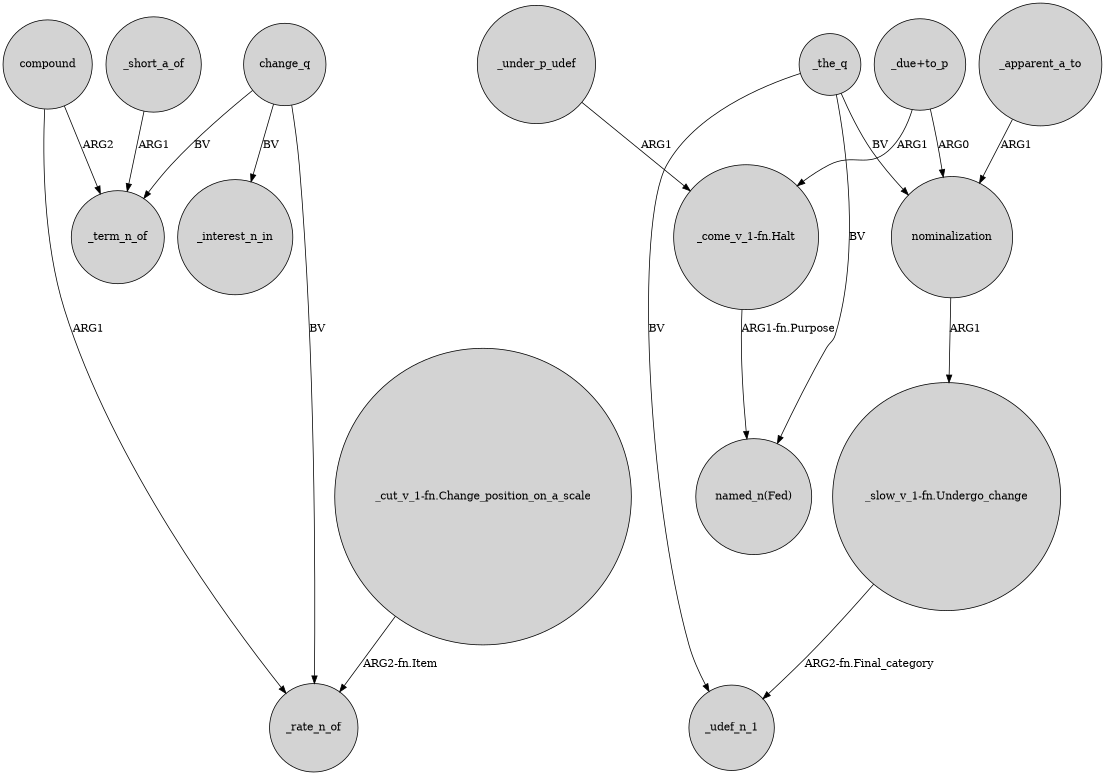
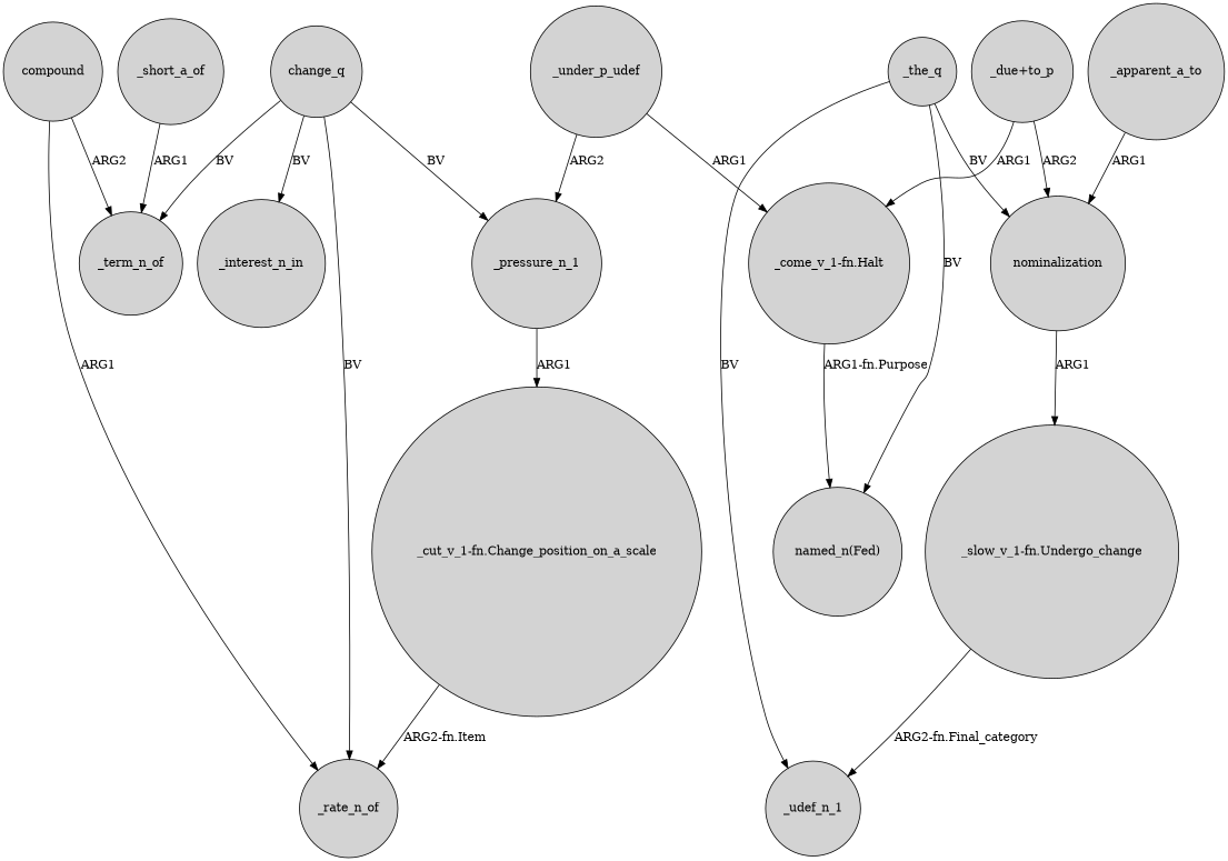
  digraph {
    node [shape=circle style=filled]
    n1 [label=change_q]
    _term_n_of
    _interest_n_in
    _rate_n_of
+   _pressure_n_1
    "_cut_v_1-fn.Change_position_on_a_scale"
    _the_q
    nominalization
    n9 [label=_udef_n_1]
    "named_n(Fed)"
    "_slow_v_1-fn.Undergo_change"
    "_due+to_p"
    "_come_v_1-fn.Halt"
    compound
    _apparent_a_to
    n16 [label=_under_p_udef]
    _short_a_of
    n1 -> _term_n_of [label=BV]
    n1 -> _interest_n_in [label=BV]
    n1 -> _rate_n_of [label=BV]
+   n1 -> _pressure_n_1 [label=BV]
+   _pressure_n_1 -> "_cut_v_1-fn.Change_position_on_a_scale" [label=ARG1]
    "_cut_v_1-fn.Change_position_on_a_scale" -> _rate_n_of [label="ARG2-fn.Item"]
    _the_q -> nominalization [label=BV]
    _the_q -> n9 [label=BV]
    _the_q -> "named_n(Fed)" [label=BV]
    nominalization -> "_slow_v_1-fn.Undergo_change" [label=ARG1]
    "_slow_v_1-fn.Undergo_change" -> n9 [label="ARG2-fn.Final_category"]
-   "_due+to_p" -> nominalization [label=ARG0]
+   "_due+to_p" -> nominalization [label=ARG2]
    "_due+to_p" -> "_come_v_1-fn.Halt" [label=ARG1]
    "_come_v_1-fn.Halt" -> "named_n(Fed)" [label="ARG1-fn.Purpose"]
    compound -> _term_n_of [label=ARG2]
    compound -> _rate_n_of [label=ARG1]
    _apparent_a_to -> nominalization [label=ARG1]
+   n16 -> _pressure_n_1 [label=ARG2]
    n16 -> "_come_v_1-fn.Halt" [label=ARG1]
    _short_a_of -> _term_n_of [label=ARG1]
  }
